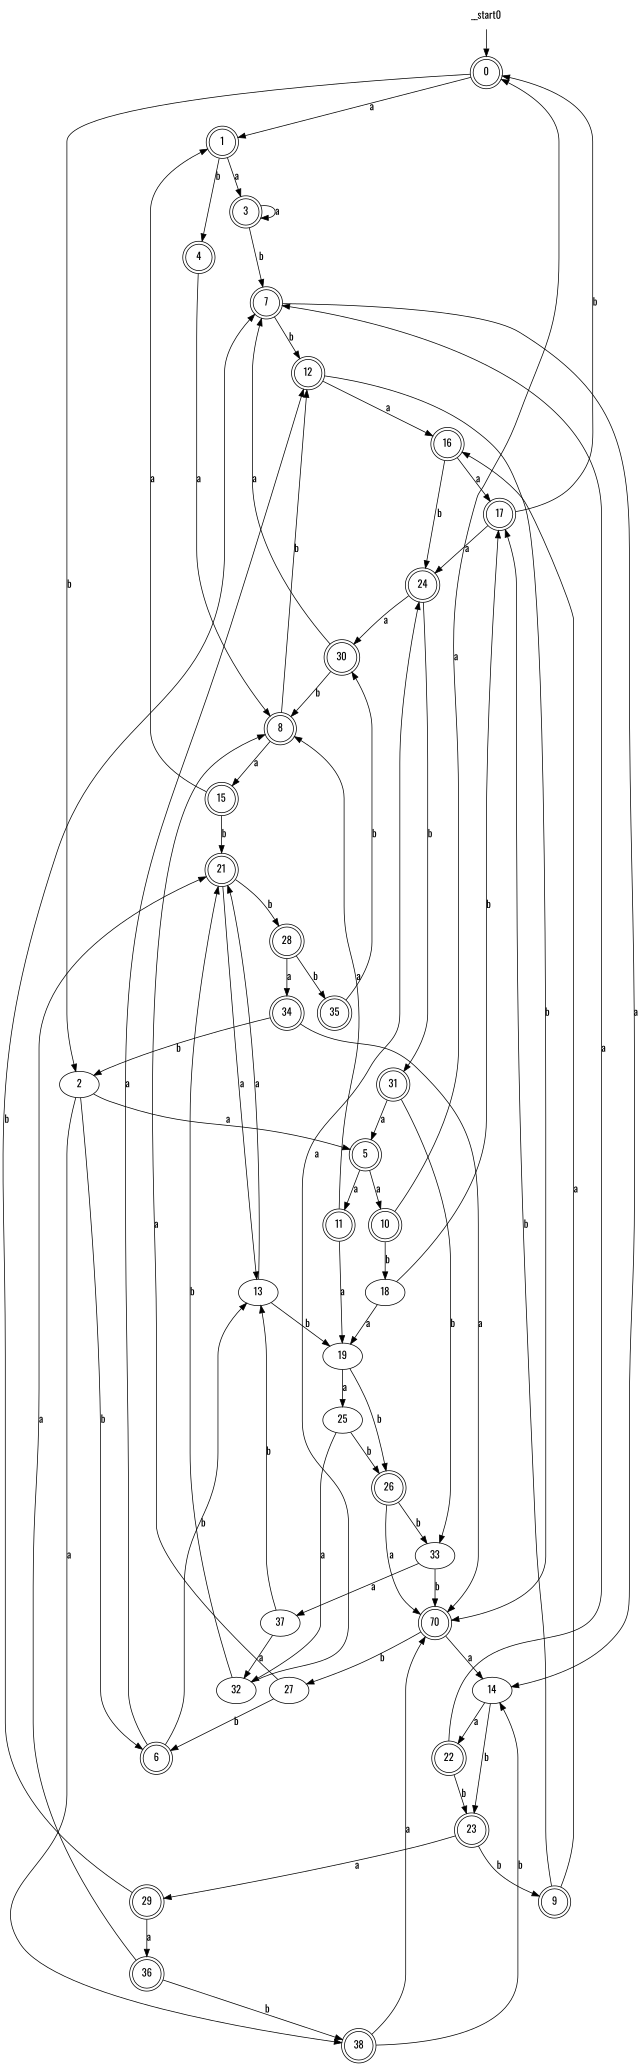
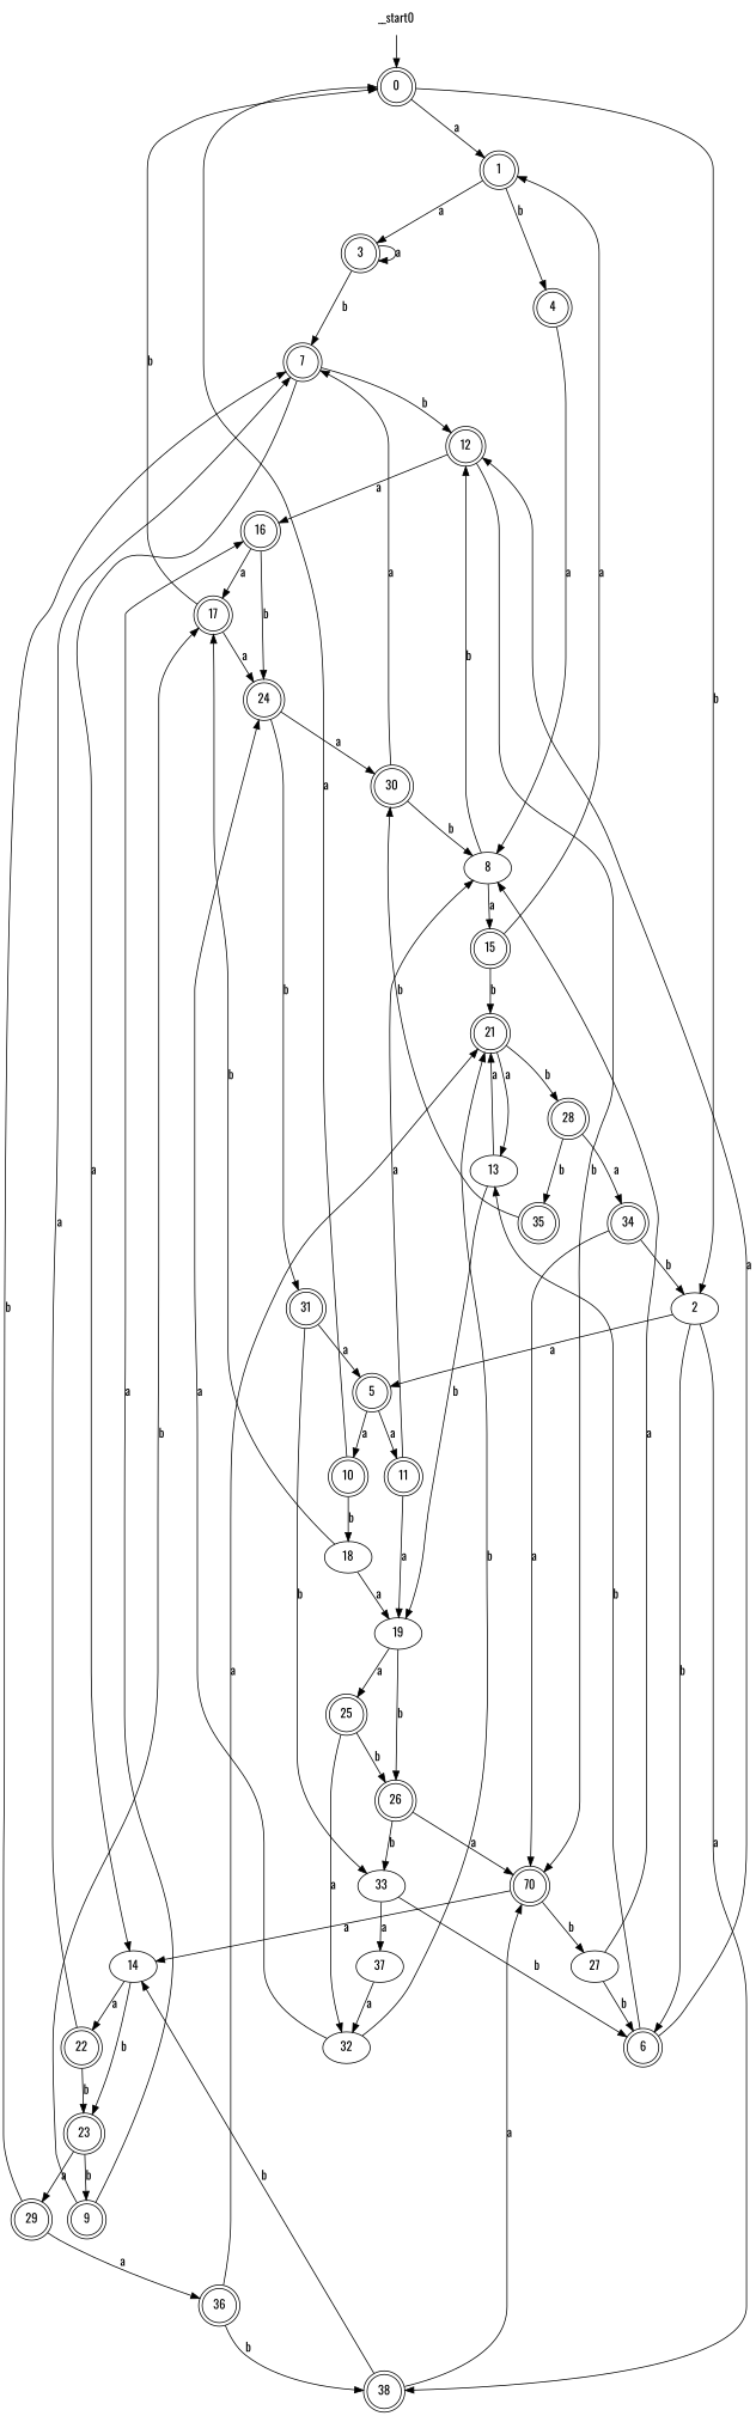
  digraph {
    fontname=Oswald
    node [fontname=Oswald shape=doublecircle]
    edge [fontname=Oswald]
    __start0 [shape=none]
    0
    1
    2 [shape=""]
    3
    4
    5
    6
    38
    7
-   8
+   8 [shape=ellipse]
    10
    11
    12
    13 [shape=""]
    14 [shape=""]
    15
    9
    16
    17
    18 [shape=""]
    19 [shape=""]
    n23 [label=70]
    21
    22
    23
    24
-   25 [shape=""]
+   25
    26
    27 [shape=""]
    28
    29
    30
    31
    32 [shape=""]
    33 [shape=""]
    34
    35
    36
    37 [shape=""]
    __start0 -> 0
    0 -> 1 [label=a]
    0 -> 2 [label=b]
    1 -> 3 [label=a]
    1 -> 4 [label=b]
    2 -> 5 [label=a]
    2 -> 6 [label=b]
    2 -> 38 [label=a]
    3 -> 3 [label=a]
    3 -> 7 [label=b]
    4 -> 8 [label=a]
    5 -> 10 [label=a]
    5 -> 11 [label=a]
    6 -> 12 [label=a]
    6 -> 13 [label=b]
    38 -> 14 [label=b]
    38 -> n23 [label=a]
    7 -> 12 [label=b]
    7 -> 14 [label=a]
    8 -> 12 [label=b]
    8 -> 15 [label=a]
    10 -> 0 [label=a]
    10 -> 18 [label=b]
    11 -> 8 [label=a]
    11 -> 19 [label=a]
    12 -> 16 [label=a]
    12 -> n23 [label=b]
    13 -> 19 [label=b]
    13 -> 21 [label=a]
    14 -> 22 [label=a]
    14 -> 23 [label=b]
    15 -> 1 [label=a]
    15 -> 21 [label=b]
    9 -> 16 [label=a]
    9 -> 17 [label=b]
    16 -> 17 [label=a]
    16 -> 24 [label=b]
    17 -> 0 [label=b]
    17 -> 24 [label=a]
    18 -> 17 [label=b]
    18 -> 19 [label=a]
    19 -> 25 [label=a]
    19 -> 26 [label=b]
    n23 -> 14 [label=a]
    n23 -> 27 [label=b]
    21 -> 13 [label=a]
    21 -> 28 [label=b]
    22 -> 7 [label=a]
    22 -> 23 [label=b]
    23 -> 9 [label=b]
    23 -> 29 [label=a]
    24 -> 30 [label=a]
    24 -> 31 [label=b]
    25 -> 26 [label=b]
    25 -> 32 [label=a]
    26 -> n23 [label=a]
    26 -> 33 [label=b]
    27 -> 6 [label=b]
    27 -> 8 [label=a]
    28 -> 34 [label=a]
    28 -> 35 [label=b]
    29 -> 7 [label=b]
    29 -> 36 [label=a]
    30 -> 7 [label=a]
    30 -> 8 [label=b]
    31 -> 5 [label=a]
    31 -> 33 [label=b]
    32 -> 21 [label=b]
    32 -> 24 [label=a]
-   33 -> n23 [label=b]
+   33 -> 6 [label=b]
    33 -> 37 [label=a]
    34 -> 2 [label=b]
    34 -> n23 [label=a]
    35 -> 30 [label=b]
    36 -> 38 [label=b]
    36 -> 21 [label=a]
-   37 -> 13 [label=b]
    37 -> 32 [label=a]
  }
